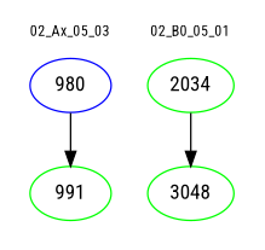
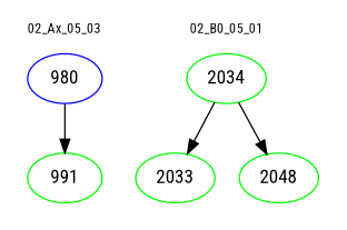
  digraph {
    fontname="Roboto Condensed"
    node [color=green fontname="Roboto Condensed"]
    edge [color=black fontname="Roboto Condensed"]
    n1 [color=blue label=980]
    n2 [label=991]
    n3 [label=2034]
-   n5 [label=3048]
+   n4 [label=2033]
+   n5 [label=2048]
    subgraph cluster_1 {
      color=white
      fontsize=10
      label="02_Ax_05_03"
      n1
      n2
    }
    subgraph cluster_2 {
      color=white
      fontsize=10
      label="02_B0_05_01"
      n3
+     n4
      n5
    }
    n1 -> n2
+   n3 -> n4
    n3 -> n5
  }
